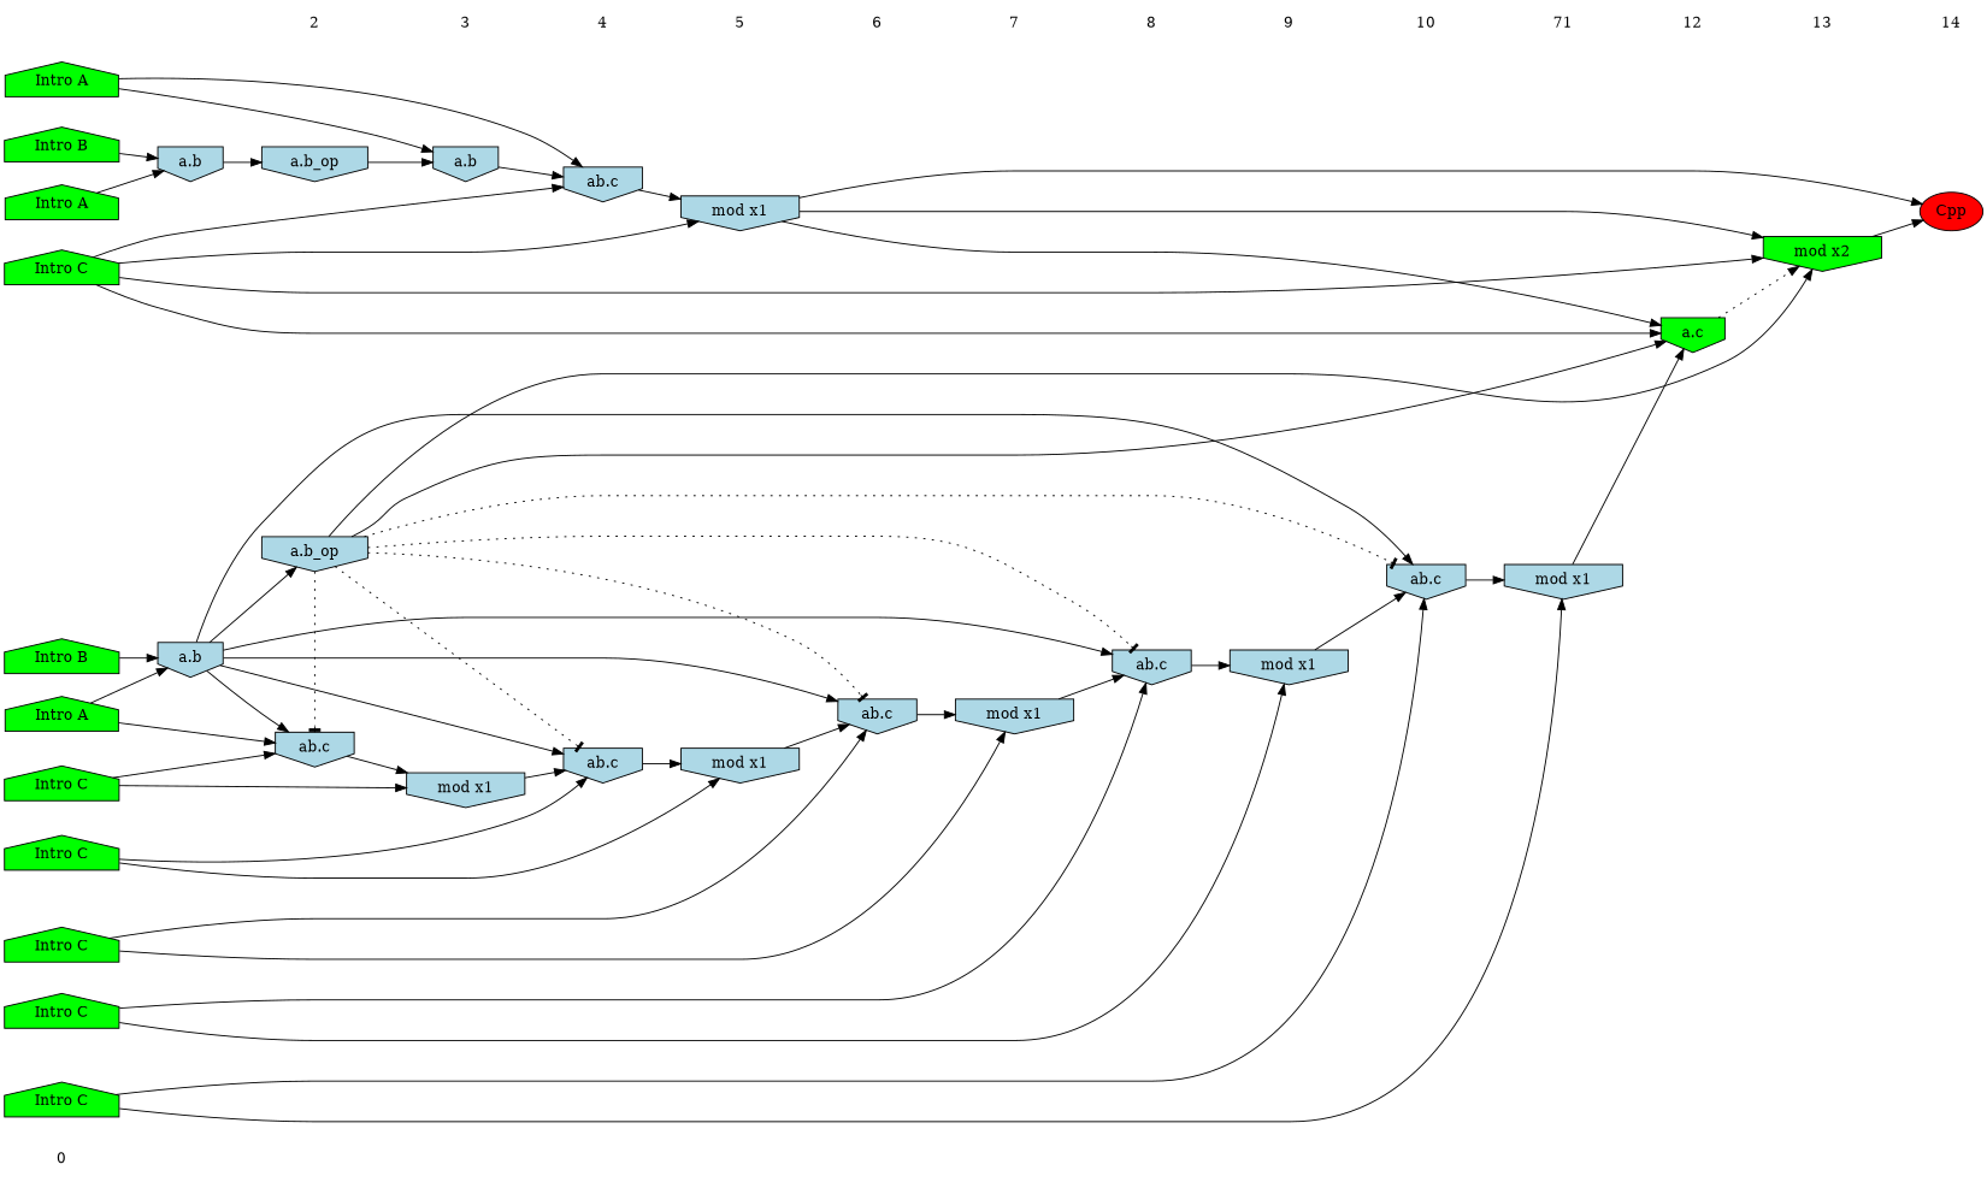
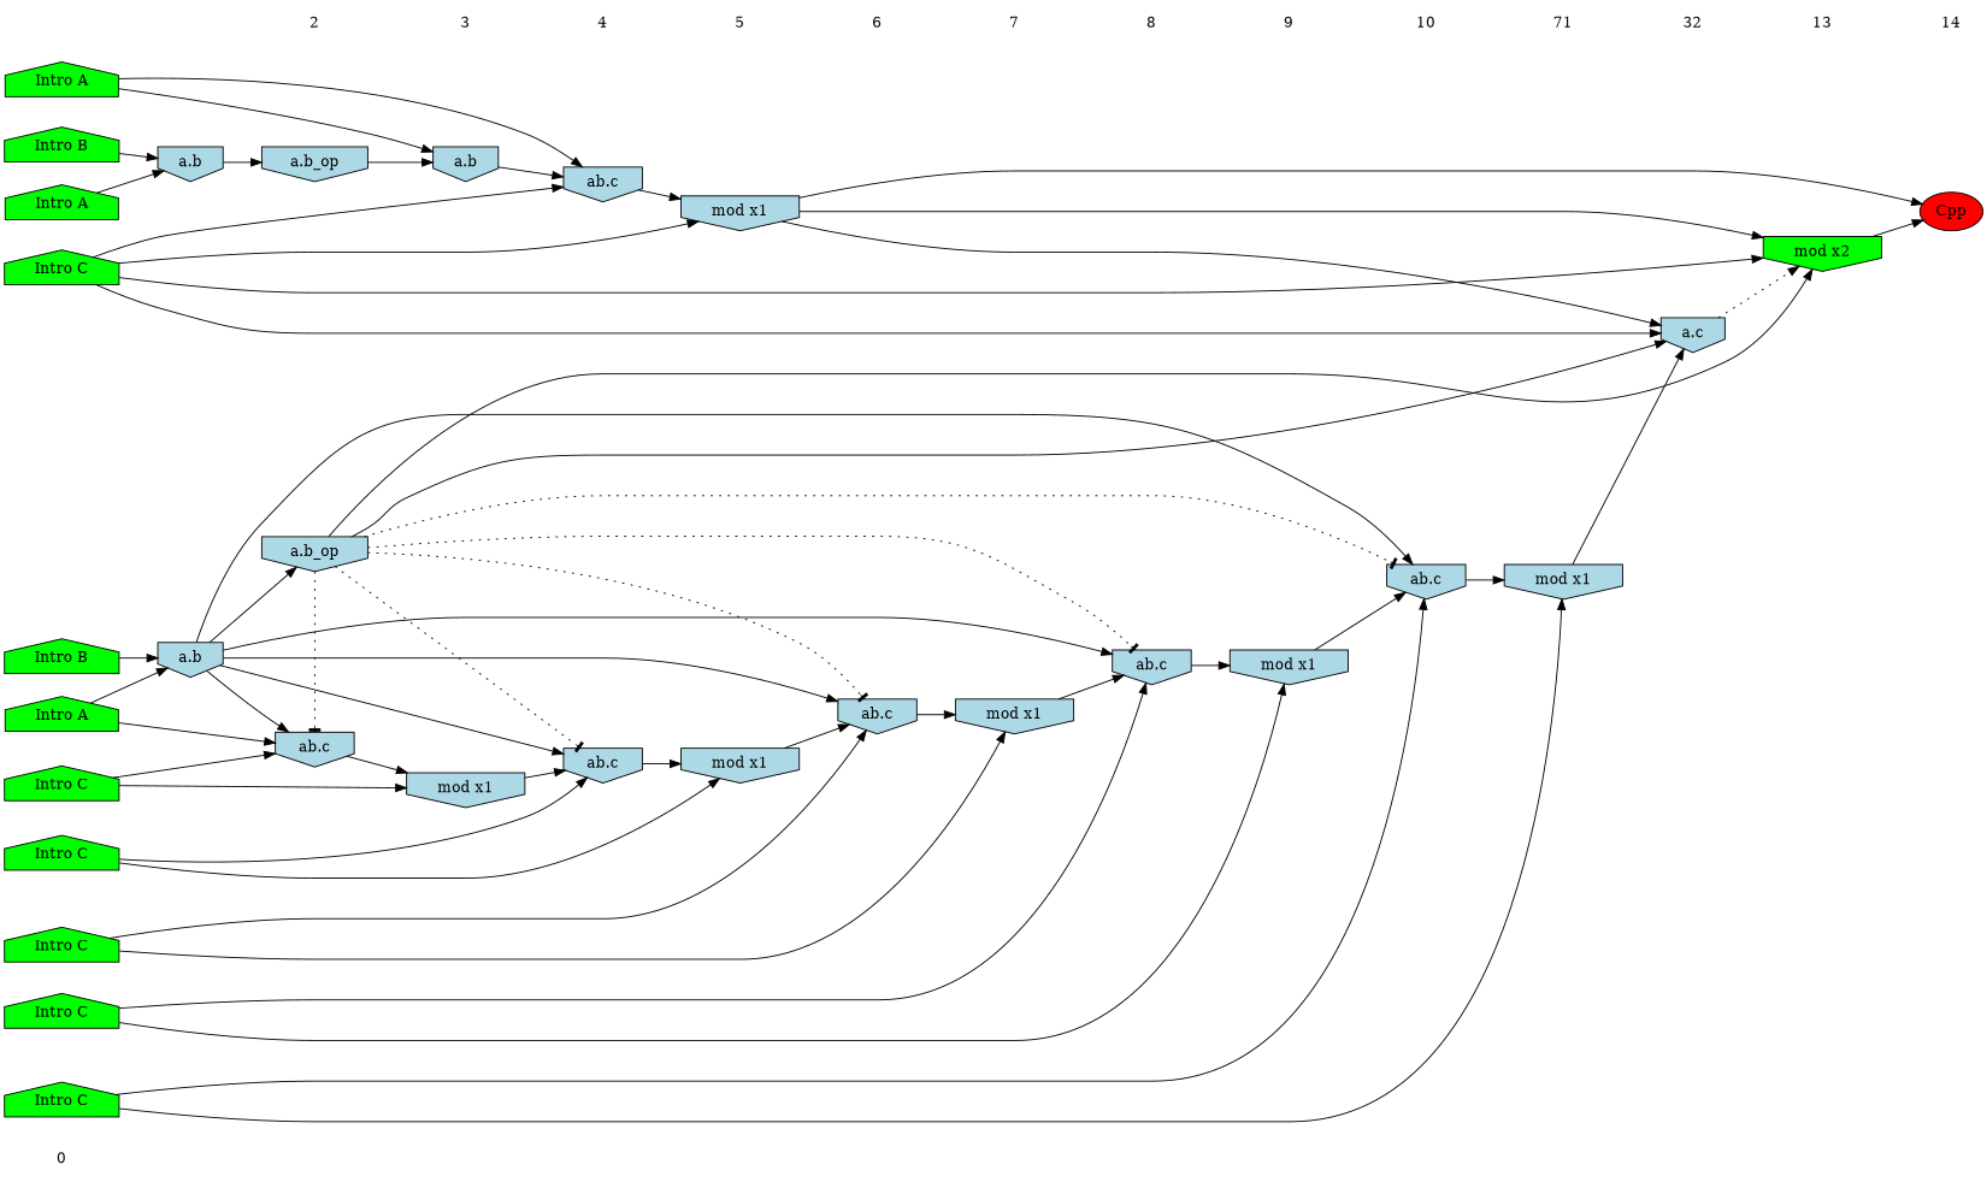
  digraph {
    rankdir=LR
    ranksep=.5
    node [shape=invhouse fillcolor=lightblue style=filled]
    0 [shape=plaintext fillcolor="" style=""]
    n2 [fillcolor=green label="Intro B" shape=house]
    n3 [fillcolor=green label="Intro A" shape=house]
    n4 [fillcolor=green label="Intro A" shape=house]
    n5 [fillcolor=green label="Intro A" shape=house]
    n6 [fillcolor=green label="Intro B" shape=house]
    n7 [fillcolor=green label="Intro C" shape=house]
    n8 [fillcolor=green label="Intro C" shape=house]
    n9 [fillcolor=green label="Intro C" shape=house]
    n10 [fillcolor=green label="Intro C" shape=house]
    n11 [fillcolor=green label="Intro C" shape=house]
    n12 [fillcolor=green label="Intro C" shape=house]
    n13 [label="a.b"]
    n14 [label="a.b"]
    2 [shape=plaintext fillcolor="" style=""]
    n16 [label="ab.c"]
    n17 [label="a.b_op"]
    n18 [label="a.b_op"]
    3 [shape=plaintext fillcolor="" style=""]
    n20 [label="mod x1"]
    n21 [label="a.b"]
    4 [shape=plaintext fillcolor="" style=""]
    n23 [label="ab.c"]
    n24 [label="ab.c"]
    5 [shape=plaintext fillcolor="" style=""]
    n26 [label="mod x1"]
    n27 [label="mod x1"]
    6 [shape=plaintext fillcolor="" style=""]
    n29 [label="ab.c"]
    7 [shape=plaintext fillcolor="" style=""]
    n31 [label="mod x1"]
    8 [shape=plaintext fillcolor="" style=""]
    n33 [label="ab.c"]
    9 [shape=plaintext fillcolor="" style=""]
    n35 [label="mod x1"]
    10 [shape=plaintext fillcolor="" style=""]
    n37 [label="ab.c"]
    n38 [label=71 shape=plaintext fillcolor="" style=""]
    n39 [label="mod x1"]
-   12 [shape=plaintext fillcolor="" style=""]
-   n41 [fillcolor=green label="a.c"]
+   12 [shape=plaintext label=32 fillcolor="" style=""]
+   n41 [label="a.c"]
    13 [shape=plaintext fillcolor="" style=""]
    n43 [fillcolor=green label="mod x2"]
    14 [shape=plaintext fillcolor="" style=""]
    n45 [fillcolor=red label=Cpp shape=""]
    subgraph sub_1 {
      rank=same
      0
      n2
      n3
      n4
      n5
      n6
      n7
      n8
      n9
      n10
      n11
      n12
    }
    subgraph sub_2 {
      rank=same
      n13
      n14
    }
    subgraph sub_3 {
      rank=same
      2
      n16
      n17
      n18
    }
    subgraph sub_4 {
      rank=same
      3
      n20
      n21
    }
    subgraph sub_5 {
      rank=same
      4
      n23
      n24
    }
    subgraph sub_6 {
      rank=same
      5
      n26
      n27
    }
    subgraph sub_7 {
      rank=same
      6
      n29
    }
    subgraph sub_8 {
      rank=same
      7
      n31
    }
    subgraph sub_9 {
      rank=same
      8
      n33
    }
    subgraph sub_10 {
      rank=same
      9
      n35
    }
    subgraph sub_11 {
      rank=same
      10
      n37
    }
    subgraph sub_12 {
      rank=same
      n38
      n39
    }
    subgraph sub_13 {
      rank=same
      12
      n41
    }
    subgraph sub_14 {
      rank=same
      13
      n43
    }
    subgraph sub_15 {
      rank=same
      14
      n45
    }
    n2 -> n14
    n3 -> n21
    n3 -> n24
    n4 -> n13
    n5 -> n14
    n5 -> n16
    n6 -> n13
    n7 -> n37
    n7 -> n39
    n8 -> n33
    n8 -> n35
    n9 -> n24
    n9 -> n27
    n9 -> n41
    n9 -> n43
    n10 -> n29
    n10 -> n31
    n11 -> n23
    n11 -> n26
    n12 -> n16
    n12 -> n20
    n13 -> n17
    n14 -> n16
    n14 -> n18
    n14 -> n23
    n14 -> n29
    n14 -> n33
    n14 -> n37
    2 -> 3 [style=invis]
    n16 -> n20
    n17 -> n21
    n18 -> n16 [arrowhead=tee style=dotted]
    n18 -> n23 [arrowhead=tee style=dotted]
    n18 -> n29 [arrowhead=tee style=dotted]
    n18 -> n33 [arrowhead=tee style=dotted]
    n18 -> n37 [arrowhead=tee style=dotted]
    n18 -> n41
    n18 -> n43
    3 -> 4 [style=invis]
    n20 -> n23
    n21 -> n24
    4 -> 5 [style=invis]
    n23 -> n26
    n24 -> n27
    5 -> 6 [style=invis]
    n26 -> n29
    n27 -> n41
    n27 -> n43
    n27 -> n45
    6 -> 7 [style=invis]
    n29 -> n31
    7 -> 8 [style=invis]
    n31 -> n33
    8 -> 9 [style=invis]
    n33 -> n35
    9 -> 10 [style=invis]
    n35 -> n37
    10 -> n38 [style=invis]
    n37 -> n39
    n38 -> 12 [style=invis]
    n39 -> n41
    12 -> 13 [style=invis]
    n41 -> n43 [style=dotted]
    13 -> 14 [style=invis]
    n43 -> n45
  }
